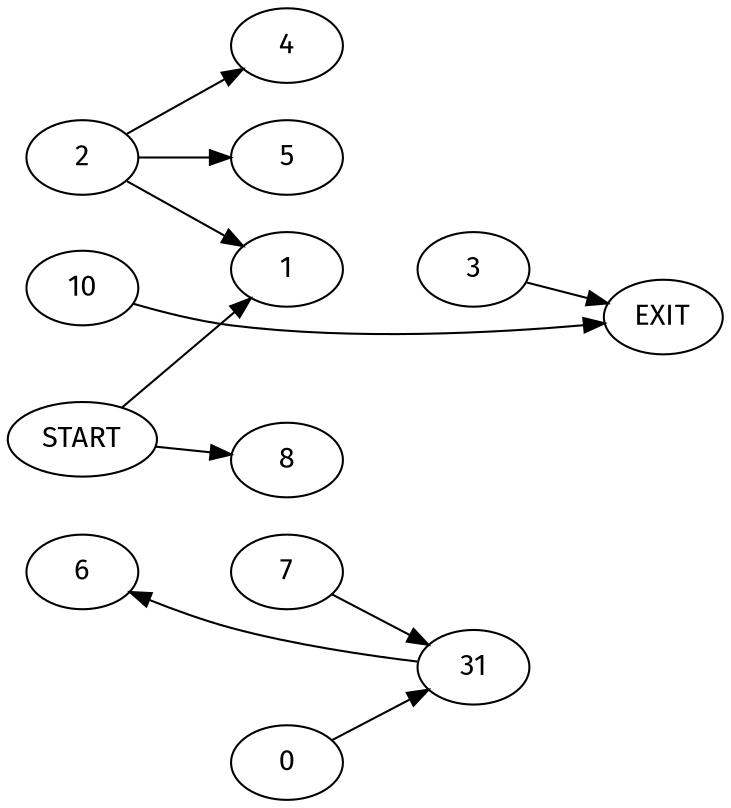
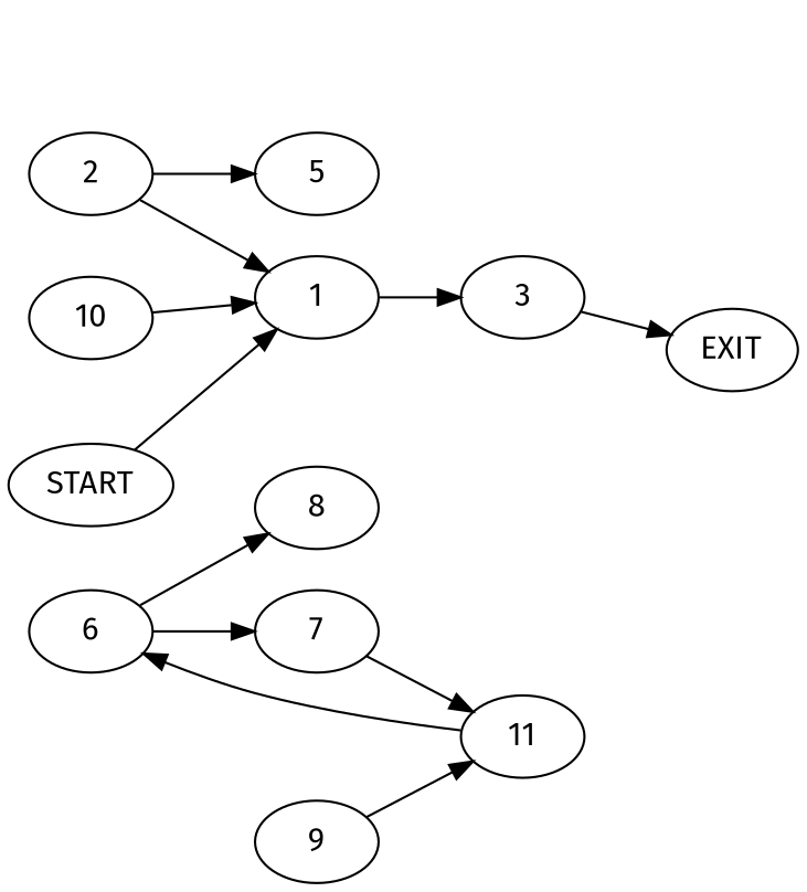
  digraph {
    fontname="Fira Sans"
    rankdir=LR
    node [fontname="Fira Sans"]
    edge [fontname="Fira Sans"]
    n1 [label=START]
    1
    3
    n4 [label=EXIT]
    2
-   4
    5
    6
    7
    8
-   11 [label=31]
-   9 [label=0]
+   11
+   9
    10
    n1 -> 1
+   1 -> 3
    3 -> n4
    2 -> 1
-   2 -> 4
    2 -> 5
-   n1 -> 8
+   6 -> 7
+   6 -> 8
    7 -> 11
    11 -> 6
    9 -> 11
-   10 -> n4
+   10 -> 1
  }
